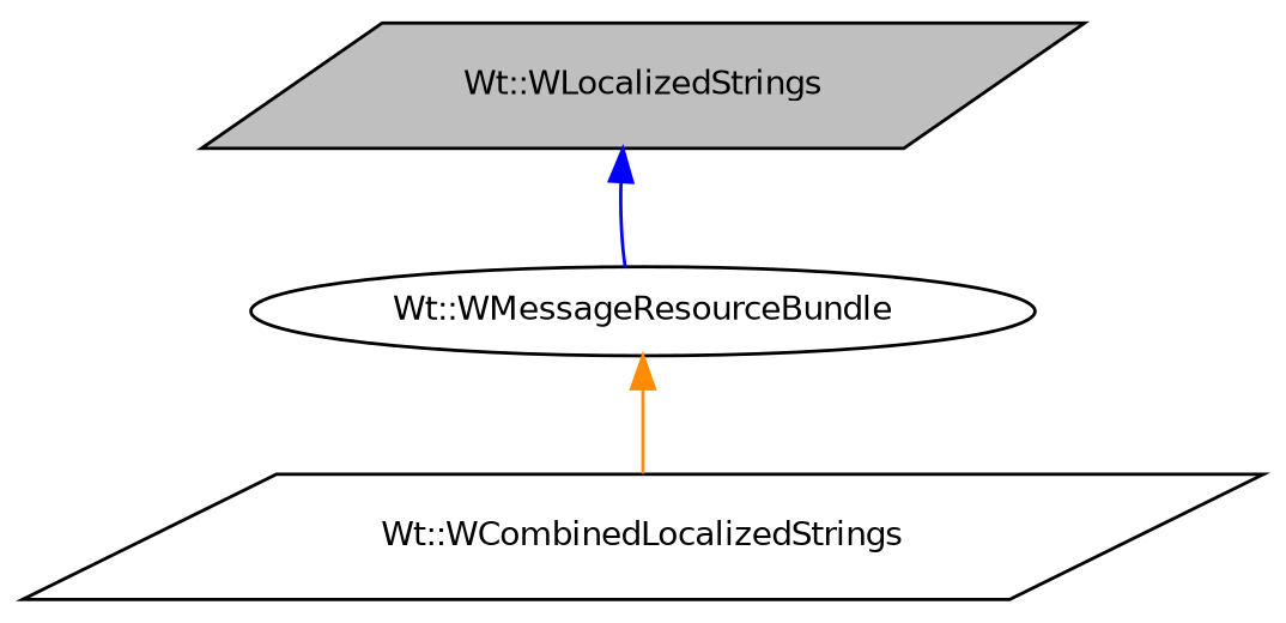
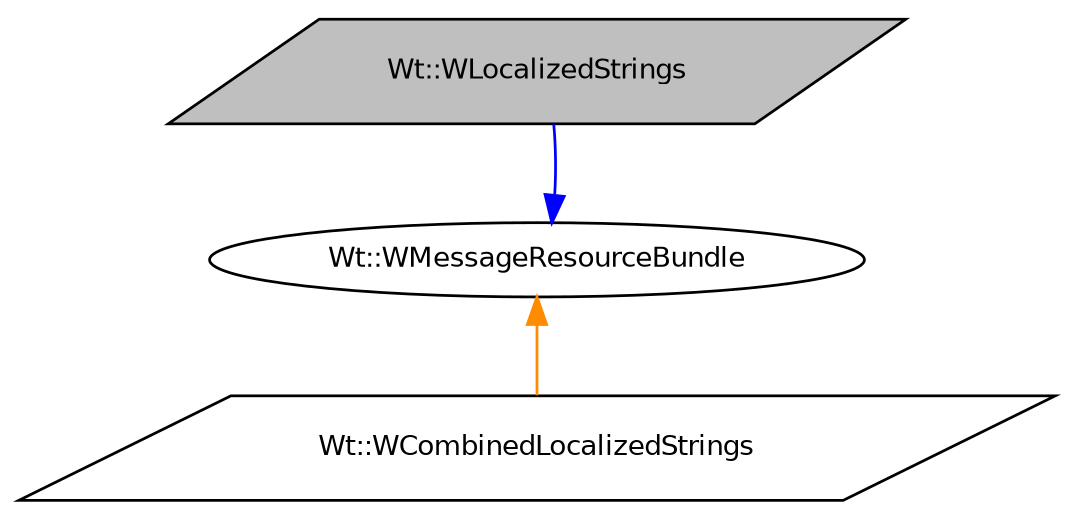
  digraph {
    node [color=black fillcolor=white fontname=Helvetica fontsize=10 shape=parallelogram style=filled]
    edge [dir=back fontname=Helvetica fontsize=10 labelfontname=Helvetica labelfontsize=10 style=solid]
    n1 [fillcolor=grey75 fontcolor=black height=0.2 label="Wt::WLocalizedStrings" width=0.4]
    n2 [height=0.2 label="Wt::WMessageResourceBundle" shape=ellipse width=0.4]
    n3 [height=0.2 label="Wt::WCombinedLocalizedStrings" width=0.4]
-   n1 -> n2 [color=blue]
+   n2 -> n1 [color=blue]
    n2 -> n3 [color=darkorange]
  }
